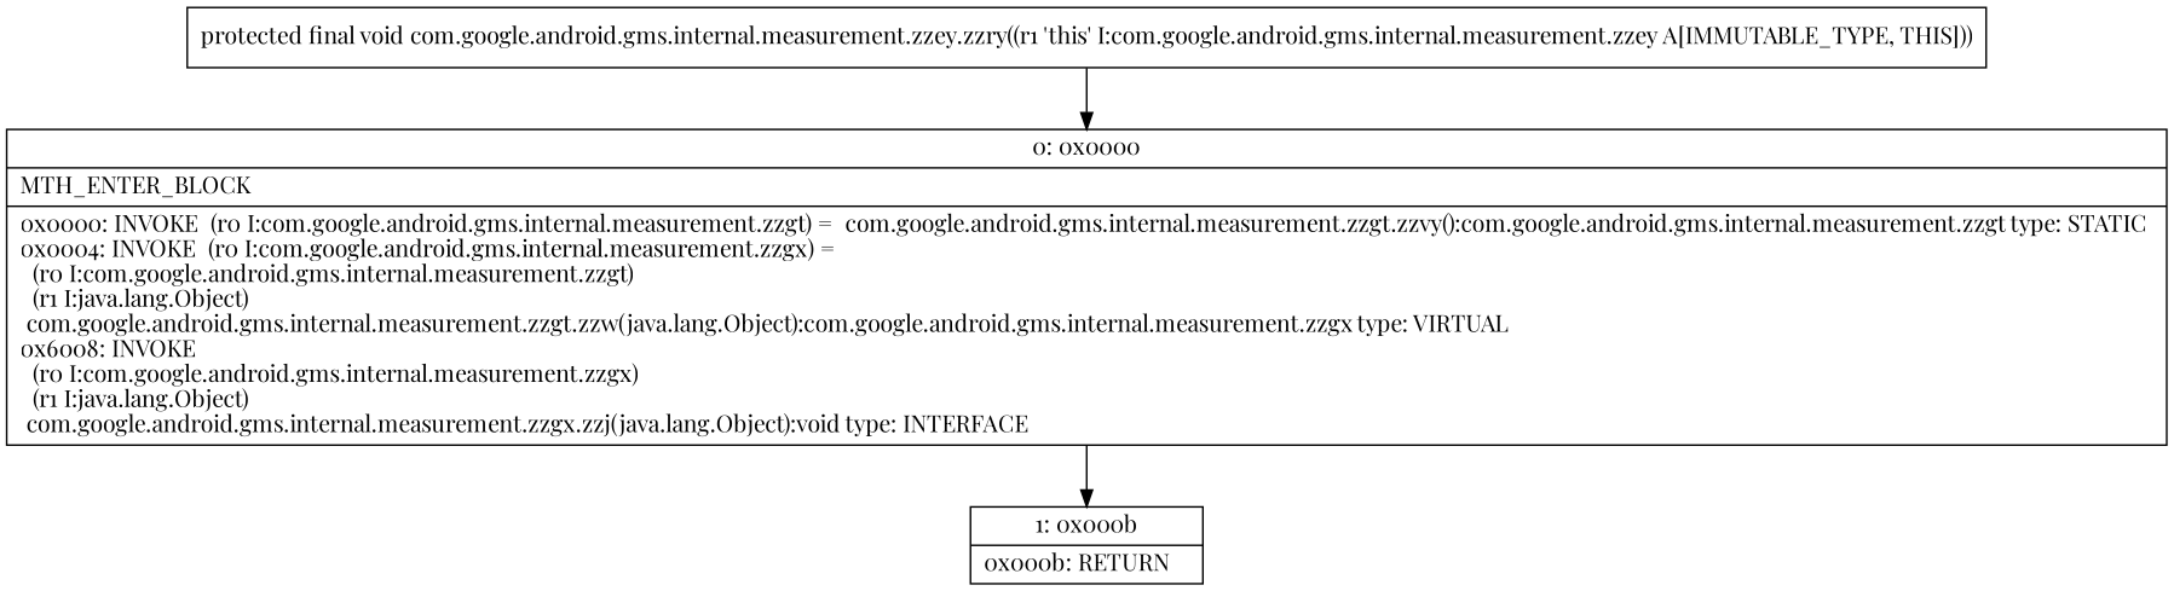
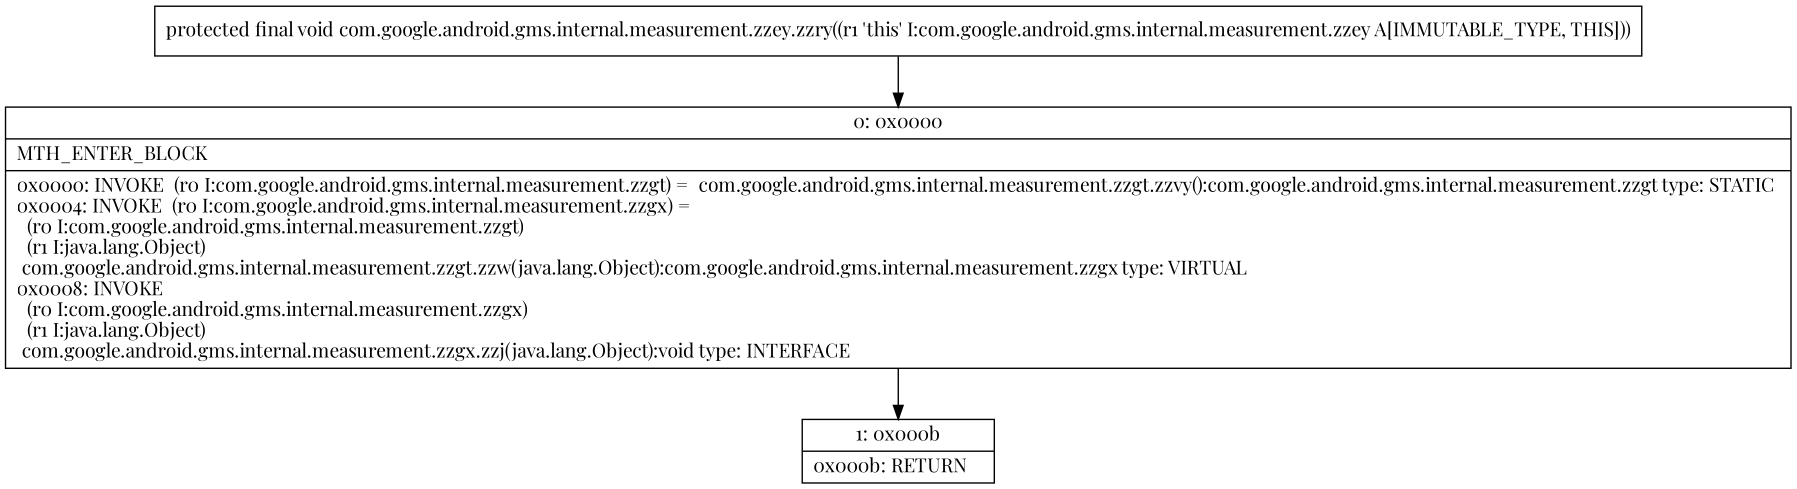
  digraph {
    fontname="Playfair Display"
    node [shape=record fontname="Playfair Display"]
    edge [fontname="Playfair Display"]
-   n1 [label="{0\:\ 0x0000|MTH_ENTER_BLOCK\l|0x0000: INVOKE  (r0 I:com.google.android.gms.internal.measurement.zzgt) =  com.google.android.gms.internal.measurement.zzgt.zzvy():com.google.android.gms.internal.measurement.zzgt type: STATIC \l0x0004: INVOKE  (r0 I:com.google.android.gms.internal.measurement.zzgx) = \l  (r0 I:com.google.android.gms.internal.measurement.zzgt)\l  (r1 I:java.lang.Object)\l com.google.android.gms.internal.measurement.zzgt.zzw(java.lang.Object):com.google.android.gms.internal.measurement.zzgx type: VIRTUAL \l0x6008: INVOKE  \l  (r0 I:com.google.android.gms.internal.measurement.zzgx)\l  (r1 I:java.lang.Object)\l com.google.android.gms.internal.measurement.zzgx.zzj(java.lang.Object):void type: INTERFACE \l}"]
+   n1 [label="{0\:\ 0x0000|MTH_ENTER_BLOCK\l|0x0000: INVOKE  (r0 I:com.google.android.gms.internal.measurement.zzgt) =  com.google.android.gms.internal.measurement.zzgt.zzvy():com.google.android.gms.internal.measurement.zzgt type: STATIC \l0x0004: INVOKE  (r0 I:com.google.android.gms.internal.measurement.zzgx) = \l  (r0 I:com.google.android.gms.internal.measurement.zzgt)\l  (r1 I:java.lang.Object)\l com.google.android.gms.internal.measurement.zzgt.zzw(java.lang.Object):com.google.android.gms.internal.measurement.zzgx type: VIRTUAL \l0x0008: INVOKE  \l  (r0 I:com.google.android.gms.internal.measurement.zzgx)\l  (r1 I:java.lang.Object)\l com.google.android.gms.internal.measurement.zzgx.zzj(java.lang.Object):void type: INTERFACE \l}"]
    n2 [label="{1\:\ 0x000b|0x000b: RETURN   \l}"]
    n3 [label="{protected final void com.google.android.gms.internal.measurement.zzey.zzry((r1 'this' I:com.google.android.gms.internal.measurement.zzey A[IMMUTABLE_TYPE, THIS])) }"]
    n1 -> n2
    n3 -> n1
  }
